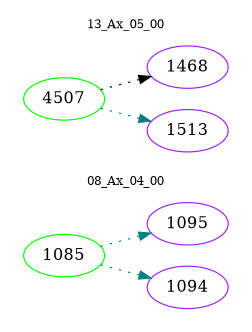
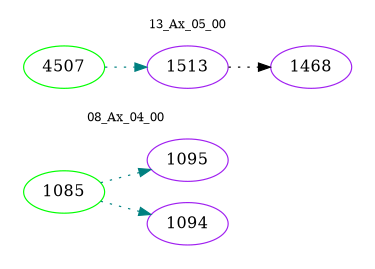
  digraph {
    rankdir=LR
    node [color=purple]
    edge [color=teal style=dotted]
    n1 [color=green label=1085]
    n2 [label=1094]
    n3 [label=1095]
    n4 [color=green label=4507]
    n5 [label=1513]
    n6 [label=1468]
    subgraph cluster_1 {
      color=white
      fontsize=10
      label="08_Ax_04_00"
      n1
      n2
      n3
    }
    subgraph cluster_2 {
      color=white
      fontsize=10
      label="13_Ax_05_00"
      n4
      n5
      n6
    }
    n1 -> n2
    n1 -> n3
    n4 -> n5
-   n4 -> n6 [color=black]
+   n5 -> n6 [color=black]
  }
